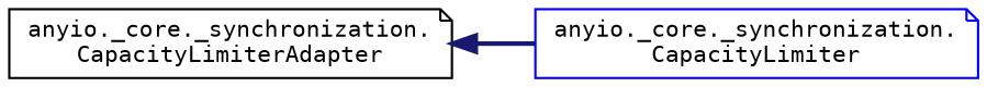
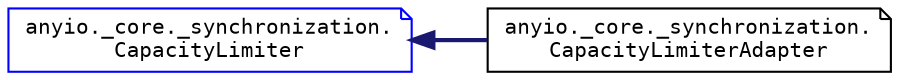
  digraph {
    rankdir=LR
    fontname="DejaVu Sans Mono"
    node [fillcolor=white fontname="DejaVu Sans Mono" fontsize=10 shape=note style=filled]
    n1 [color=blue height=0.2 label="anyio._core._synchronization.\lCapacityLimiter" width=0.4]
    n2 [color=black height=0.2 label="anyio._core._synchronization.\lCapacityLimiterAdapter" width=0.4]
-   n2 -> n1 [color=midnightblue dir=back fontname="DejaVu Sans Mono" fontsize=10 labelfontname=Helvetica labelfontsize=10 style=bold]
+   n1 -> n2 [color=midnightblue dir=back fontname="DejaVu Sans Mono" fontsize=10 labelfontname=Helvetica labelfontsize=10 style=bold]
  }
